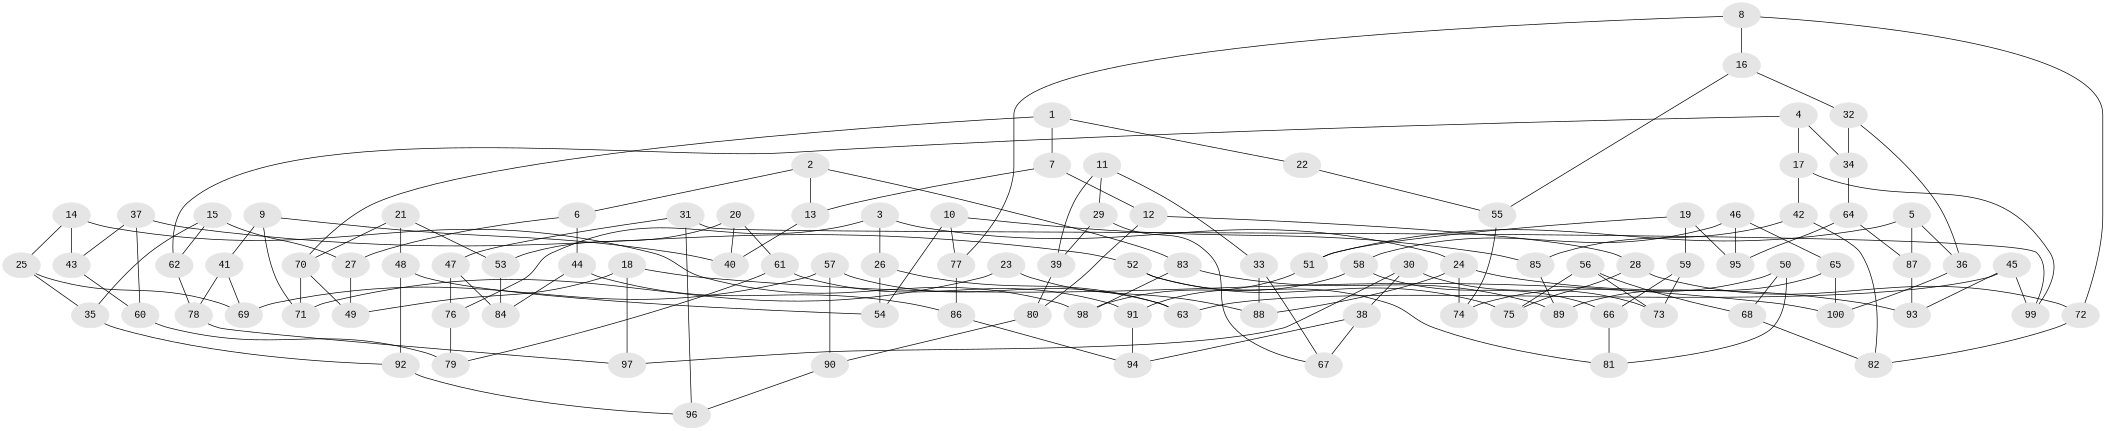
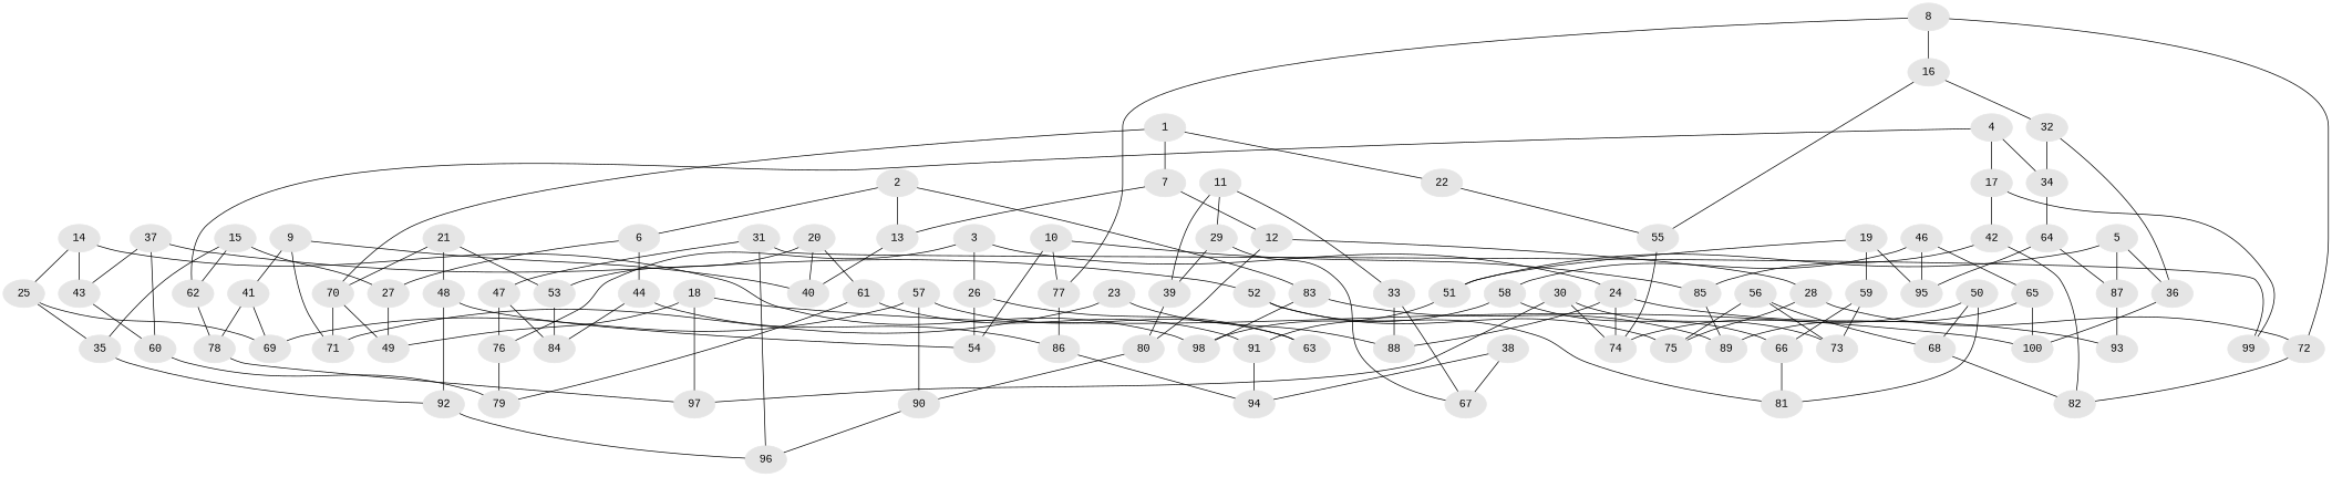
  graph {
    fontname="Liberation Mono"
    node [color=gray90 fontname="Liberation Mono" style=filled]
    edge [fontname="Liberation Mono"]
    1
    7
    22
    70
    13
    12
    55
    71
    49
    2
    6
    83
    27
    44
    40
    98
    89
    3
    26
    76
    24
    54
    63
    79
    4
    17
    34
    62
    42
    99
    64
    78
    5
    36
    51
    87
    100
    91
    93
    84
    86
    28
    80
    8
    16
    72
    77
    32
    82
    9
    41
    69
    10
    85
    11
    29
    33
    39
    67
    88
    75
    90
    14
    25
    43
    35
    60
    15
    92
    74
    18
    97
    19
    59
    95
    73
    66
    20
    53
    61
    21
    48
    23
    30
    38
    94
    31
    47
    96
    37
    52
    81
-   45
    46
    58
    65
    50
    68
    56
    57
    1 -- 7
    1 -- 22
    1 -- 70
    7 -- 13
    7 -- 12
    22 -- 55
    70 -- 71
    70 -- 49
    13 -- 40
    12 -- 28
    12 -- 80
    55 -- 74
    2 -- 13
    2 -- 6
    2 -- 83
    6 -- 27
    6 -- 44
    83 -- 98
    83 -- 89
    27 -- 49
    44 -- 84
    44 -- 86
    3 -- 26
    3 -- 76
    3 -- 24
    26 -- 54
    26 -- 63
    76 -- 79
    24 -- 93
    24 -- 88
    24 -- 74
    4 -- 17
    4 -- 34
    4 -- 62
    17 -- 42
    17 -- 99
    34 -- 64
    62 -- 78
    42 -- 82
    42 -- 85
    64 -- 87
    64 -- 95
    78 -- 97
    5 -- 36
    5 -- 51
    5 -- 87
    36 -- 100
    51 -- 91
    87 -- 93
    91 -- 94
    86 -- 94
    28 -- 72
    28 -- 75
    80 -- 90
    8 -- 16
    8 -- 72
    8 -- 77
    16 -- 55
    16 -- 32
    72 -- 82
    77 -- 86
    32 -- 34
    32 -- 36
    9 -- 71
    9 -- 40
    9 -- 41
    41 -- 78
    41 -- 69
    10 -- 54
    10 -- 77
    10 -- 85
    85 -- 89
    11 -- 29
    11 -- 33
    11 -- 39
    29 -- 39
    29 -- 67
    33 -- 67
    33 -- 88
    39 -- 80
    90 -- 96
    14 -- 98
    14 -- 25
    14 -- 43
    25 -- 69
    25 -- 35
    43 -- 60
    35 -- 92
    60 -- 79
    15 -- 27
    15 -- 62
    15 -- 35
    92 -- 96
    18 -- 49
    18 -- 100
    18 -- 97
    19 -- 51
    19 -- 59
    19 -- 95
    59 -- 73
    59 -- 66
    66 -- 81
    20 -- 40
    20 -- 53
    20 -- 61
    53 -- 84
    61 -- 79
    61 -- 91
    21 -- 70
    21 -- 53
    21 -- 48
    48 -- 54
    48 -- 92
    23 -- 71
    23 -- 88
    30 -- 97
    30 -- 73
-   30 -- 38
+   30 -- 74
    38 -- 67
    38 -- 94
    31 -- 99
    31 -- 47
    31 -- 96
    47 -- 76
    47 -- 84
    37 -- 43
    37 -- 60
    37 -- 52
    52 -- 75
    52 -- 81
-   45 -- 63
-   45 -- 99
-   45 -- 93
    46 -- 95
    46 -- 58
    46 -- 65
    58 -- 98
    58 -- 66
    65 -- 89
    65 -- 100
    50 -- 74
    50 -- 81
    50 -- 68
    68 -- 82
    56 -- 75
    56 -- 73
    56 -- 68
    57 -- 63
    57 -- 69
    57 -- 90
  }
